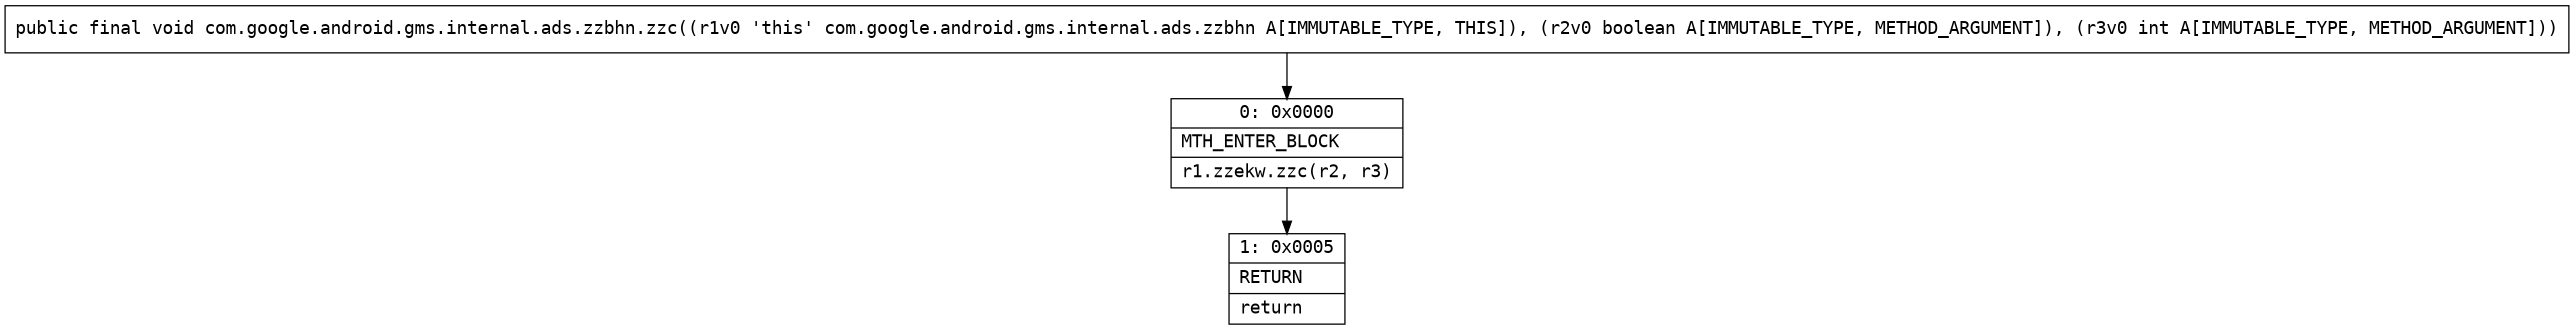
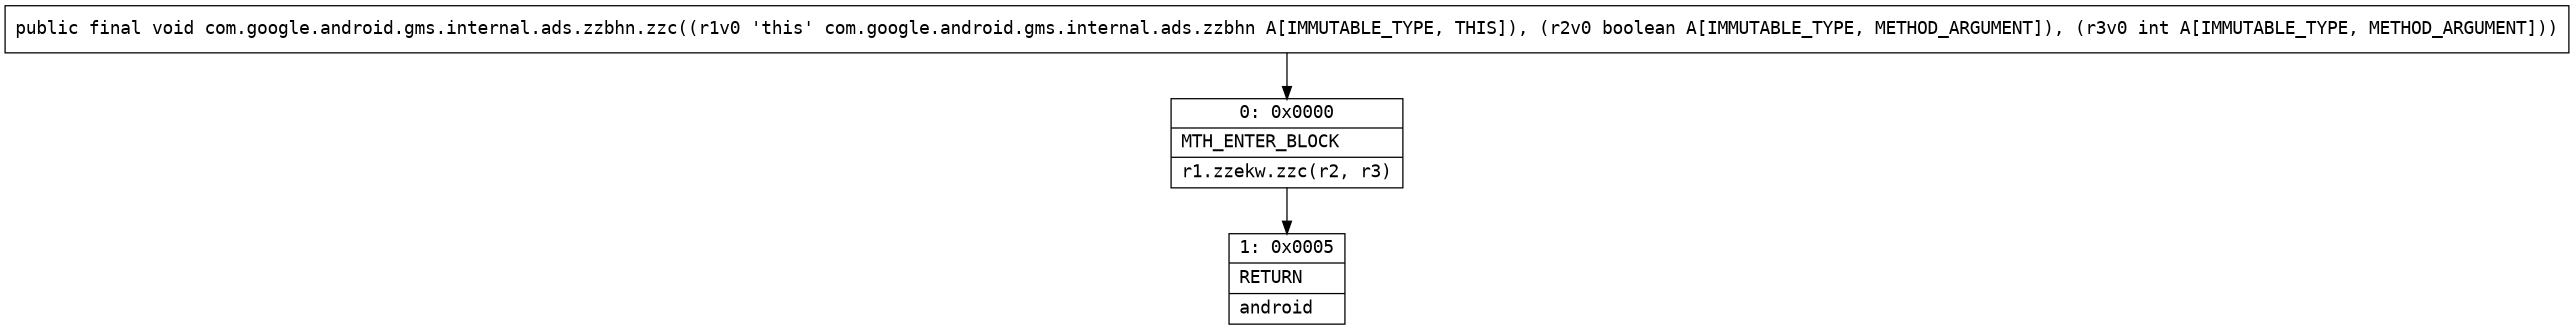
  digraph {
    fontname="DejaVu Sans Mono"
    node [shape=record fontname="DejaVu Sans Mono"]
    edge [fontname="DejaVu Sans Mono"]
    n1 [label="{0\:\ 0x0000|MTH_ENTER_BLOCK\l|r1.zzekw.zzc(r2, r3)\l}"]
-   n2 [label="{1\:\ 0x0005|RETURN\l|return\l}"]
+   n2 [label="{1\:\ 0x0005|RETURN\l|android\l}"]
    n3 [label="{public final void com.google.android.gms.internal.ads.zzbhn.zzc((r1v0 'this' com.google.android.gms.internal.ads.zzbhn A[IMMUTABLE_TYPE, THIS]), (r2v0 boolean A[IMMUTABLE_TYPE, METHOD_ARGUMENT]), (r3v0 int A[IMMUTABLE_TYPE, METHOD_ARGUMENT])) }"]
    n1 -> n2
    n3 -> n1
  }
